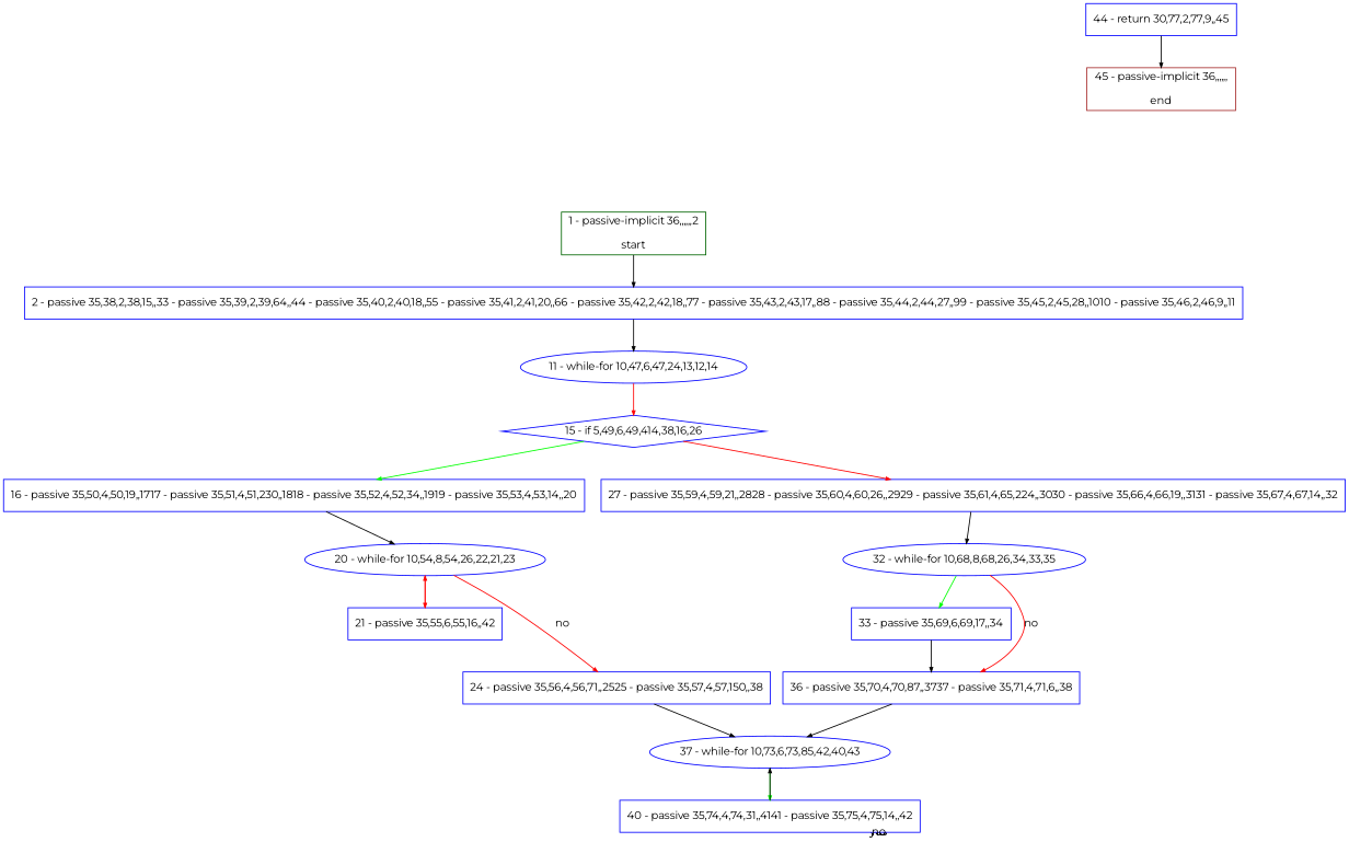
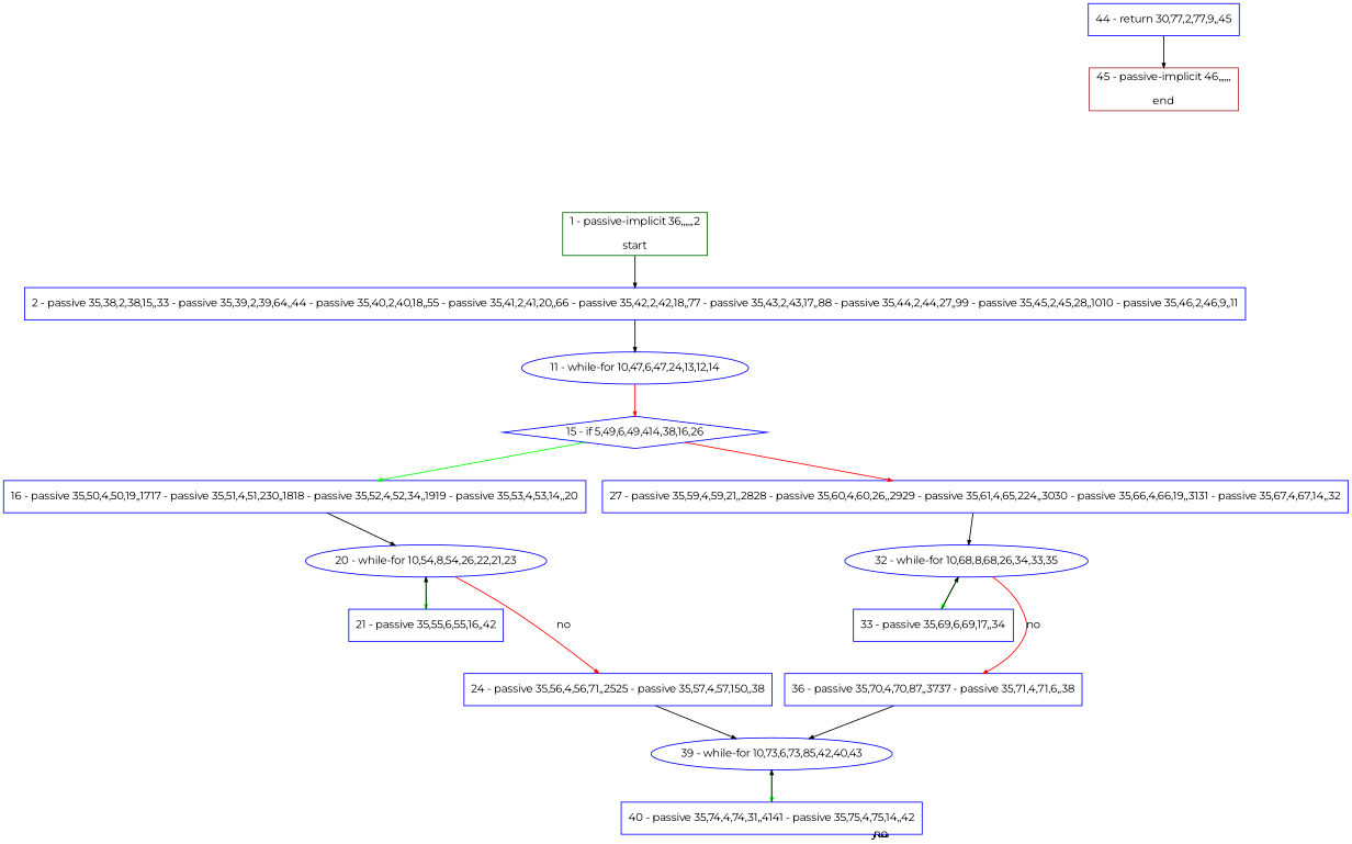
  digraph {
    bgcolor=white
    compound=true
    fillcolor="#FFFFCC"
    fontname=Montserrat
    fontsize=12
    pack=true
    packmode=clust
    style="rounded,filled"
    node [color="#0000ff" compound=true fillcolor="#ffffff" fixedsize=false fontname=Montserrat fontsize=12 node_initialized=no shape=box style=filled]
    edge [arrowhead=normal arrowsize=0.5 arrowtail=none color="#000000" compound=true dir=forward fontcolor=black fontname=Montserrat fontsize=12]
    n1 [label="2 - passive 35,38,2,38,15,,33 - passive 35,39,2,39,64,,44 - passive 35,40,2,40,18,,55 - passive 35,41,2,41,20,,66 - passive 35,42,2,42,18,,77 - passive 35,43,2,43,17,,88 - passive 35,44,2,44,27,,99 - passive 35,45,2,45,28,,1010 - passive 35,46,2,46,9,,11"]
    n2 [label="11 - while-for 10,47,6,47,24,13,12,14" shape=oval]
    n3 [label="15 - if 5,49,6,49,414,38,16,26" shape=diamond]
    n4 [color="#006400" label="1 - passive-implicit 36,,,,,,2\n\nstart"]
    n5 [label="16 - passive 35,50,4,50,19,,1717 - passive 35,51,4,51,230,,1818 - passive 35,52,4,52,34,,1919 - passive 35,53,4,53,14,,20"]
    n6 [label="27 - passive 35,59,4,59,21,,2828 - passive 35,60,4,60,26,,2929 - passive 35,61,4,65,224,,3030 - passive 35,66,4,66,19,,3131 - passive 35,67,4,67,14,,32"]
    n7 [label="20 - while-for 10,54,8,54,26,22,21,23" shape=oval]
    n8 [label="32 - while-for 10,68,8,68,26,34,33,35" shape=oval]
    n9 [label="21 - passive 35,55,6,55,16,,42"]
    n10 [label="24 - passive 35,56,4,56,71,,2525 - passive 35,57,4,57,150,,38"]
    n11 [label="33 - passive 35,69,6,69,17,,34"]
    n12 [label="36 - passive 35,70,4,70,87,,3737 - passive 35,71,4,71,6,,38"]
-   n13 [label="37 - while-for 10,73,6,73,85,42,40,43" shape=oval]
+   n13 [label="39 - while-for 10,73,6,73,85,42,40,43" shape=oval]
    n14 [label="40 - passive 35,74,4,74,31,,4141 - passive 35,75,4,75,14,,42"]
    n15 [label="44 - return 30,77,2,77,9,,45"]
-   n16 [color="#a52a2a" label="45 - passive-implicit 36,,,,,,\n\nend"]
+   n16 [color="#a52a2a" label="45 - passive-implicit 46,,,,,,\n\nend"]
    n1 -> n2
    n2 -> n3 [color="#ff0000" label=no]
    n3 -> n5 [color="#00ff00" label=yes]
    n3 -> n6 [color="#ff0000" label=no]
    n4 -> n1
    n5 -> n7
    n6 -> n8
-   n7 -> n9 [color="#ff0000" label=yes]
+   n7 -> n9 [color="#00ff00" label=yes]
    n7 -> n10 [color="#ff0000" label=no]
    n8 -> n11 [color="#00ff00" label=no]
    n8 -> n12 [color="#ff0000" label=no]
-   n9 -> n7 [color="#ff0000"]
+   n9 -> n7
    n10 -> n13
-   n11 -> n12
+   n11 -> n8
    n12 -> n13
    n13 -> n14 [color="#00ff00" label=no]
    n14 -> n13
    n15 -> n16
  }
